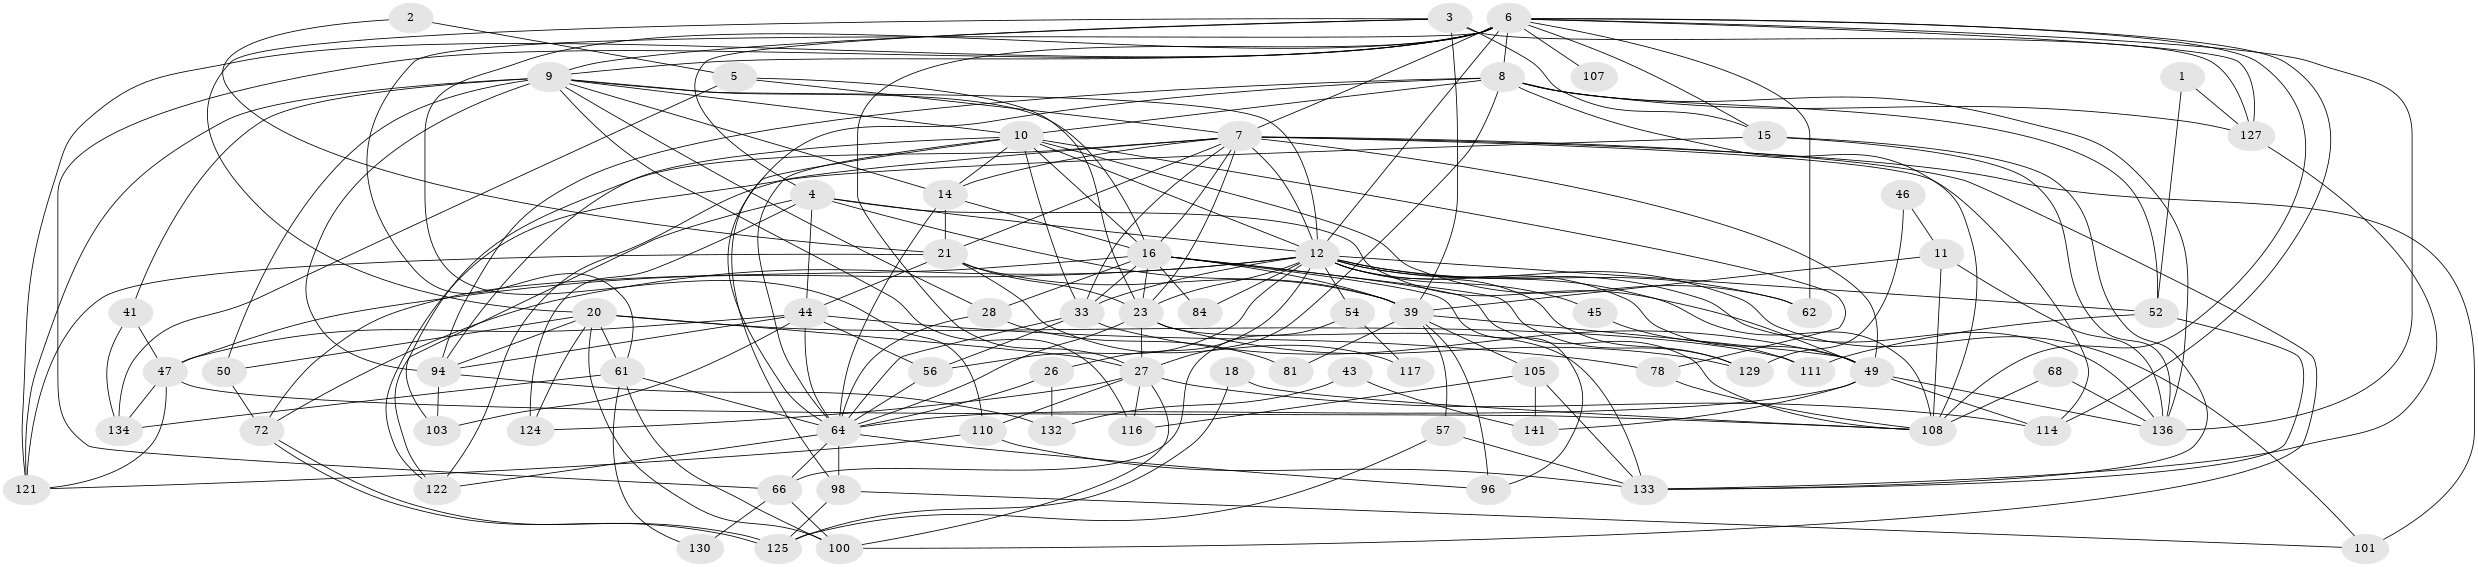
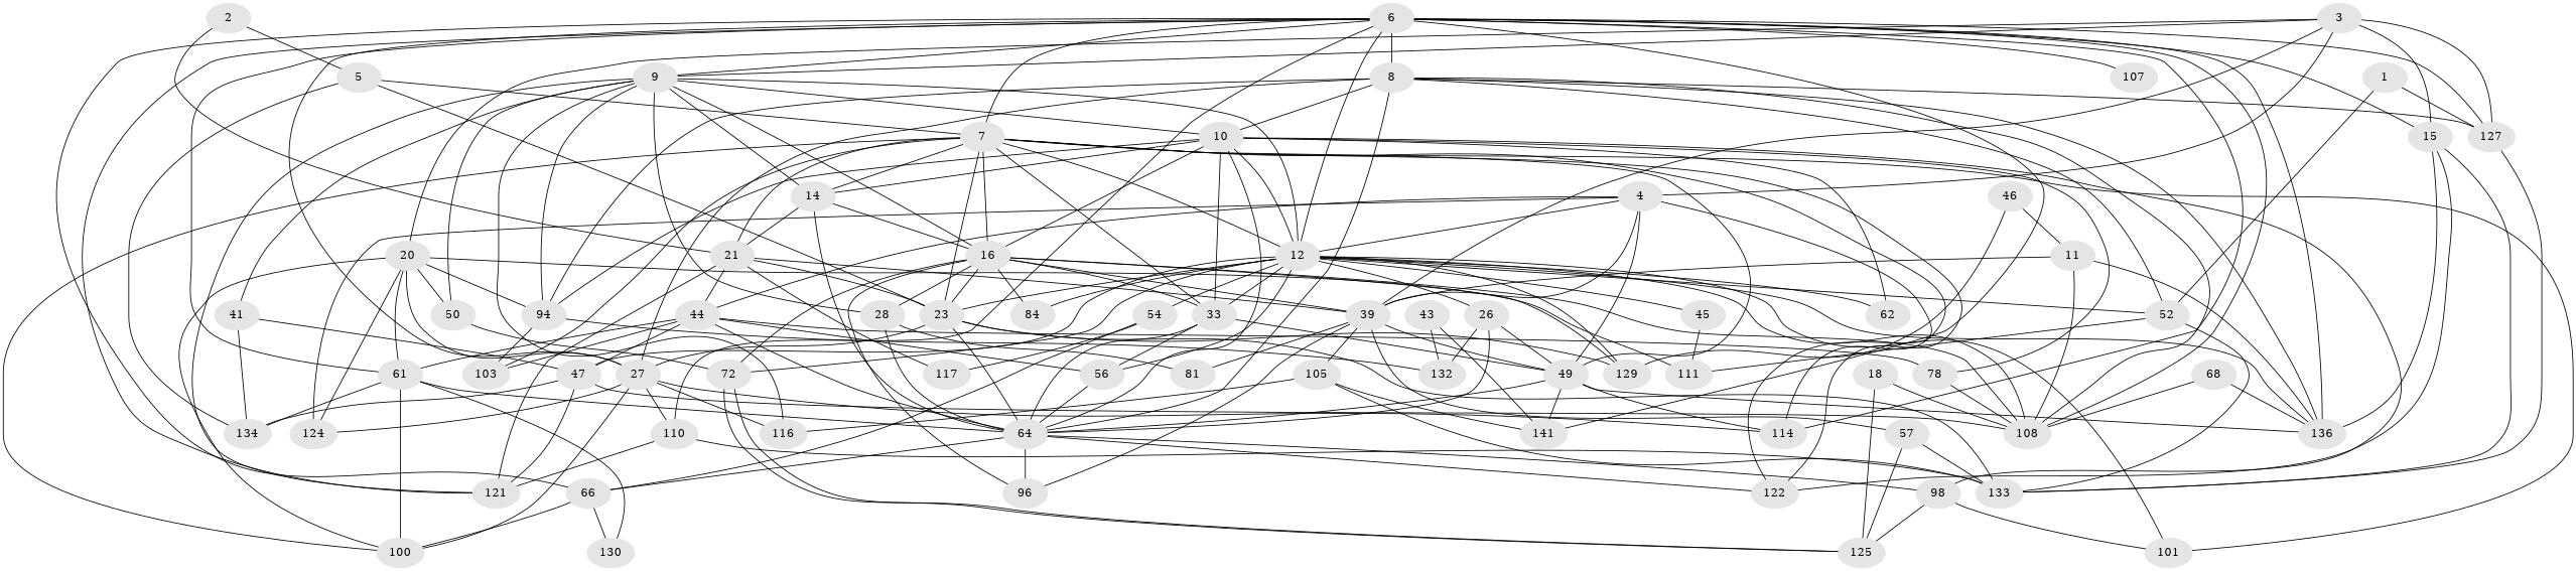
  graph {
    node [color=gray90 style=filled]
    1
    52
    127
    133
    111
    2
    5
    21 [super="+88+104"]
    7 [super="+30+32"]
    23 [super="+92+77"]
    134
    39 [super="+40+51+109"]
    44 [super="+126"]
    121
    117
    3 [super="+36"]
    4 [super="+118+24"]
    9 [super="+97+19+120"]
    15 [super="+90"]
    20 [super="+79+93"]
    12 [super="+13+31+22"]
    49 [super="+86"]
    122
    124
    14 [super="+38"]
    16 [super="+139+119+48"]
    10 [super="+25"]
    94 [super="+131+112"]
    28 [super="+95"]
    41
    50
    116
    136
    27 [super="+42"]
    61 [super="+89"]
    100 [super="+102"]
    96
    81
    57 [super="+99"]
    105
    108
    33 [super="+106+65+60"]
    101
    62
    26
    45
    47 [super="+80+85"]
    54
    56 [super="+75"]
    72 [super="+123"]
    84
    129
    103
    64 [super="+135+113"]
    78
    114 [super="+143"]
    141
    6 [super="+29+17+37"]
    8 [super="+73+67"]
    66
    107
    110
    130
    98
    132
    125
    11 [super="+35"]
    18
    43
    46
    68
    1 -- 52
    1 -- 127
    52 -- 133
    52 -- 111
    127 -- 133
    2 -- 5
    2 -- 21
    5 -- 7
    5 -- 23
    5 -- 134
    21 -- 23
    21 -- 39
    21 -- 44
    21 -- 121
    21 -- 117
    7 -- 21
    7 -- 23
    7 -- 12
    7 -- 49
    7 -- 122
    7 -- 14
    7 -- 16
    7 -- 100
    7 -- 33
    7 -- 101
    7 -- 103
    7 -- 114
    23 -- 133
    23 -- 27
    23 -- 129
    23 -- 64 [weight=2]
    39 -- 49
    39 -- 96
    39 -- 81
    39 -- 57
    39 -- 105
-   44 -- 94
+   44 -- 61
    44 -- 47
    44 -- 56
    44 -- 103
    44 -- 64 [weight=2]
    44 -- 78
    3 -- 127
    3 -- 39
    3 -- 4
    3 -- 9
    3 -- 15 [weight=2]
    3 -- 20
    4 -- 39
    4 -- 44
    4 -- 12
    4 -- 49
    4 -- 122
    4 -- 124
    9 -- 121
    9 -- 12
    9 -- 14
    9 -- 16
    9 -- 10
    9 -- 94
    9 -- 28 [weight=2]
    9 -- 41
    9 -- 50
    9 -- 116
    15 -- 133
    15 -- 122
    15 -- 136
    20 -- 111
    20 -- 124
    20 -- 94
    20 -- 50 [weight=2]
    20 -- 27
    20 -- 61
    20 -- 100
    12 -- 52
    12 -- 23
-   12 -- 49
+   26 -- 49
    12 -- 136
    12 -- 108
    12 -- 33 [weight=3]
    12 -- 101
    12 -- 62
    12 -- 26
    12 -- 45
    12 -- 47 [weight=2]
    12 -- 54
    12 -- 56
    12 -- 72
    12 -- 84
    12 -- 129
    49 -- 136
    49 -- 64
    49 -- 114
    49 -- 141
    14 -- 21
    14 -- 16
    14 -- 64
    16 -- 23
    16 -- 39
    16 -- 28
    16 -- 96
    16 -- 108
    16 -- 33 [weight=2]
    16 -- 72
    16 -- 84
    16 -- 129
    10 -- 12
    10 -- 14
    10 -- 16
    10 -- 94
    10 -- 33 [weight=2]
    10 -- 62
    10 -- 64
    10 -- 78
    10 -- 98
    94 -- 103
    94 -- 132
    28 -- 81
    28 -- 64
    41 -- 134
    41 -- 47
    50 -- 72
    27 -- 124
    27 -- 116
    27 -- 100
    27 -- 114
    27 -- 110
    61 -- 134
    61 -- 100
    61 -- 64
    61 -- 130
    57 -- 133
    57 -- 125
    105 -- 133
    105 -- 116
    105 -- 141
    33 -- 49
    33 -- 56
    33 -- 64
    26 -- 64
    26 -- 132
    45 -- 111
    47 -- 134
    47 -- 121
    47 -- 108
    54 -- 117
    54 -- 66
    56 -- 64
    72 -- 125
    72 -- 125
    64 -- 122
    64 -- 96
    64 -- 66
    64 -- 98
    78 -- 108
    6 -- 127
    6 -- 7
    6 -- 121
    6 -- 9
    6 -- 15
    6 -- 12
    6 -- 136
    6 -- 27
    6 -- 61
    6 -- 108
    6 -- 114
-   6 -- 62
+   6 -- 141
    6 -- 8
    6 -- 66
    6 -- 107 [weight=2]
    6 -- 110
    8 -- 52
    8 -- 127
    8 -- 10
    8 -- 94 [weight=2]
    8 -- 136
    8 -- 27
    8 -- 108
    8 -- 64
    66 -- 100
    66 -- 130
    110 -- 133
    110 -- 121
    98 -- 101
    98 -- 125
    11 -- 39
    11 -- 136
    11 -- 108 [weight=2]
    18 -- 108
    18 -- 125
    43 -- 141
    43 -- 132
    46 -- 129
    46 -- 11
    68 -- 136
    68 -- 108
  }
